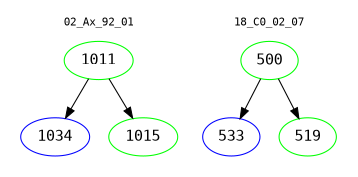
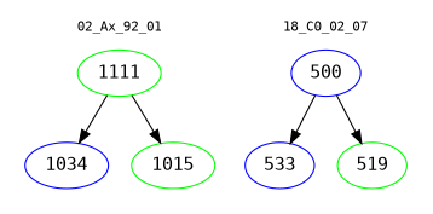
  digraph {
    fontname="DejaVu Sans Mono"
    node [color=green fontname="DejaVu Sans Mono"]
    edge [color=black fontname="DejaVu Sans Mono"]
-   n1 [label=1011]
+   n1 [label=1111]
    n2 [color=blue label=1034]
    n3 [label=1015]
-   n4 [label=500]
+   n4 [color=blue label=500]
    n5 [color=blue label=533]
    n6 [label=519]
    subgraph cluster_1 {
      color=white
      fontsize=10
      label="02_Ax_92_01"
      n1
      n2
      n3
    }
    subgraph cluster_2 {
      color=white
      fontsize=10
      label="18_C0_02_07"
      n4
      n5
      n6
    }
    n1 -> n2
    n1 -> n3
    n4 -> n5
    n4 -> n6
  }
